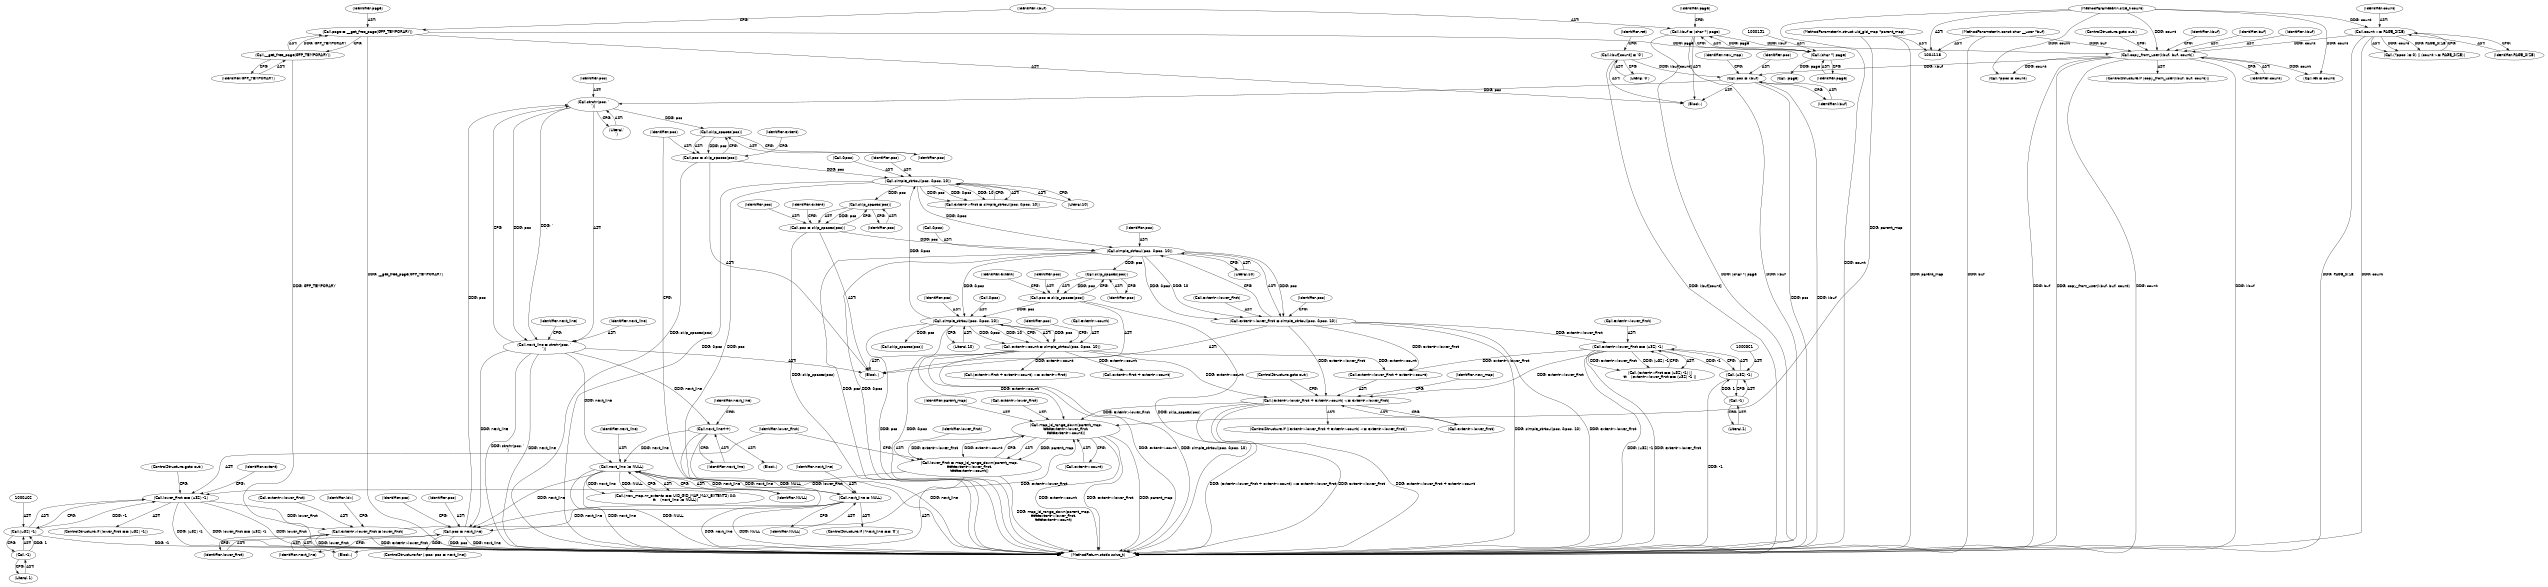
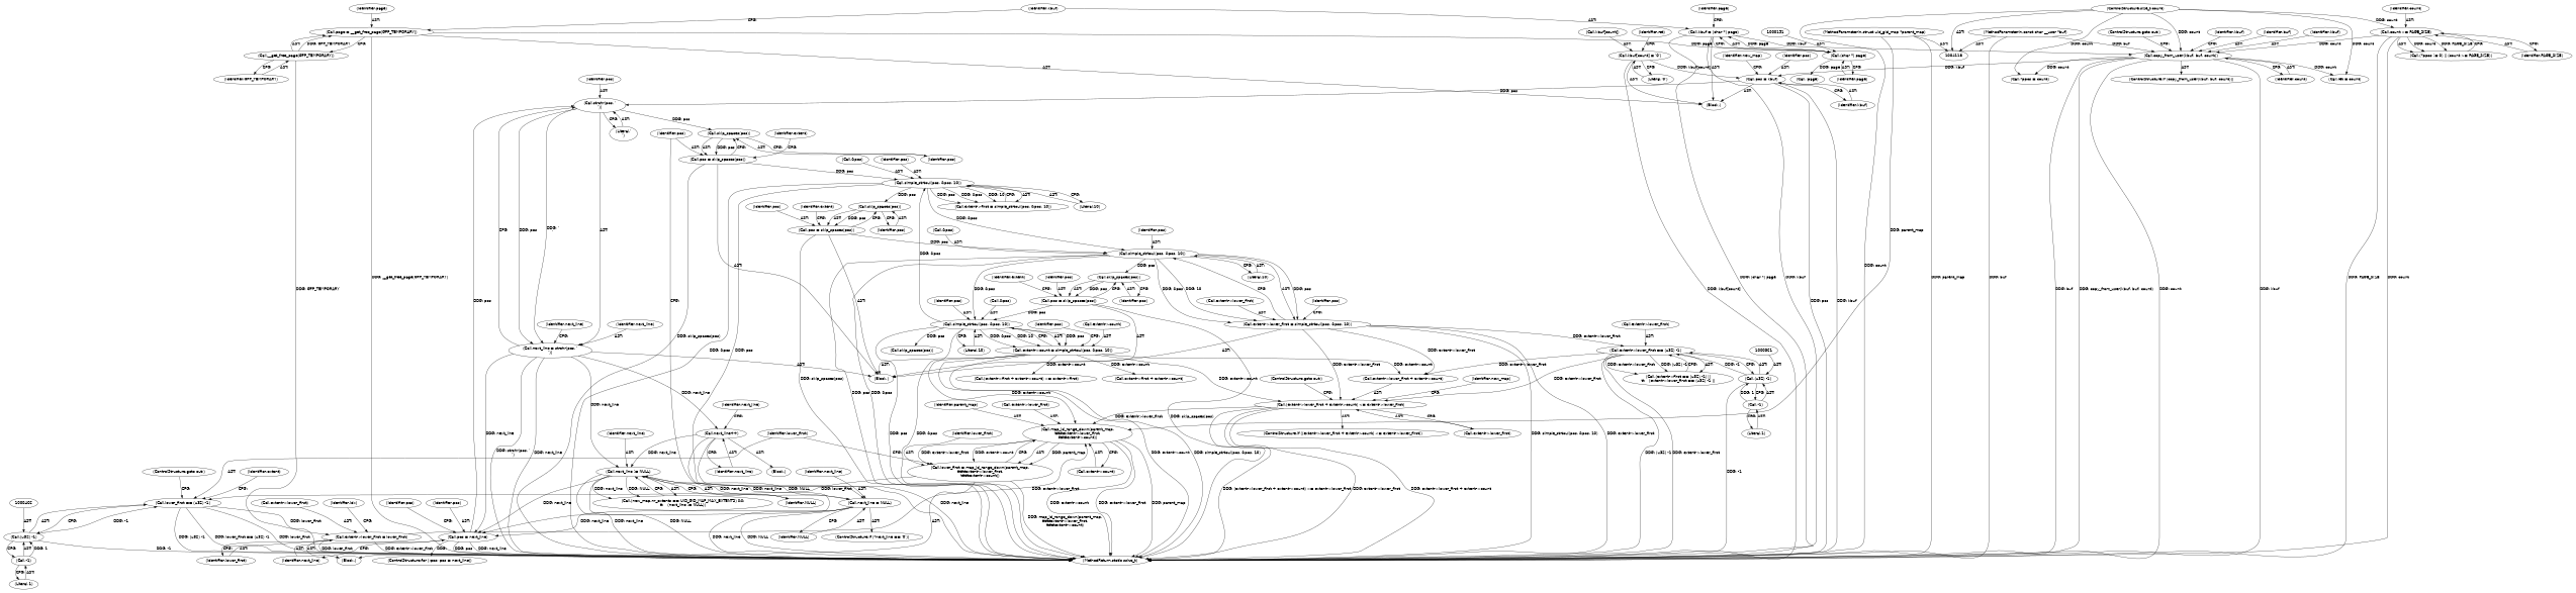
  digraph {
    fontname="DejaVu Sans"
    node [fontname="DejaVu Sans"]
    edge [fontname="DejaVu Sans"]
    n1 [label="(Call,map_id_range_down(parent_map,\n\t\t\t\t\t\textent->lower_first,\n\t\t\t\t\t\textent->count))"]
    n2 [label="(Call,lower_first = map_id_range_down(parent_map,\n\t\t\t\t\t\textent->lower_first,\n\t\t\t\t\t\textent->count))"]
    n3 [label="(MethodReturn,static ssize_t)"]
    n4 [label="(Call,extent->count)"]
    n5 [label="(Block,)"]
    n6 [label="(Call,lower_first == (u32) -1)"]
    n7 [label="(MethodParameterIn,struct uid_gid_map *parent_map)"]
    n8 [label=1004118]
    n9 [label="(Call,(extent->lower_first + extent->count) <= extent->lower_first)"]
    n10 [label="(Call,extent->lower_first)"]
    n11 [label="(ControlStructure,if ((extent->lower_first + extent->count) <= extent->lower_first))"]
    n12 [label="(Call,extent->lower_first == (u32) -1)"]
    n13 [label="(Call,(u32) -1)"]
    n14 [label="(Call,extent->lower_first + extent->count)"]
    n15 [label="(Call,(extent->first == (u32) -1) ||\n\t\t    (extent->lower_first == (u32) -1 ))"]
    n16 [label="(Call,-1)"]
    n17 [label="(Call,extent->lower_first = simple_strtoul(pos, &pos, 10))"]
    n18 [label="(Call,simple_strtoul(pos, &pos, 10))"]
    n19 [label="(Block,)"]
    n20 [label="(Call,simple_strtoul(pos, &pos, 10))"]
    n21 [label="(Call,skip_spaces(pos))"]
    n22 [label="(Literal,10)"]
    n23 [label="(Call,simple_strtoul(pos, &pos, 10))"]
    n24 [label="(Call,extent->count = simple_strtoul(pos, &pos, 10))"]
    n25 [label="(Literal,10)"]
    n26 [label="(Call,skip_spaces(pos))"]
    n27 [label="(Call,pos = skip_spaces(pos))"]
    n28 [label="(Identifier,pos)"]
    n29 [label="(Call,pos = skip_spaces(pos))"]
    n30 [label="(Call,skip_spaces(pos))"]
    n31 [label="(Identifier,pos)"]
    n32 [label="(Literal,10)"]
    n33 [label="(Call,extent->first = simple_strtoul(pos, &pos, 10))"]
    n34 [label="(Call,pos = skip_spaces(pos))"]
    n35 [label="(Call,skip_spaces(pos))"]
    n36 [label="(Identifier,pos)"]
    n37 [label="(Call,strchr(pos, '\n'))"]
    n38 [label="(Call,next_line = strchr(pos, '\n'))"]
    n39 [label="(Literal,'\n')"]
    n40 [label="(Call,pos = next_line)"]
    n41 [label="(Call,next_line != NULL)"]
    n42 [label="(Call,next_line++)"]
    n43 [label="(Call,pos = kbuf)"]
    n44 [label="(Identifier,kbuf)"]
    n45 [label="(Block,)"]
    n46 [label="(Call,copy_from_user(kbuf, buf, count))"]
    n47 [label="(Call,*ppos = count)"]
    n48 [label="(Call,ret = count)"]
    n49 [label="(Identifier,count)"]
    n50 [label="(ControlStructure,if (copy_from_user(kbuf, buf, count)))"]
    n51 [label="(Call,kbuf = (char *) page)"]
    n52 [label="(Call,(char *) page)"]
    n53 [label="(Identifier,page)"]
    n54 [label="(Call,!page)"]
    n55 [label="(Call,page = __get_free_page(GFP_TEMPORARY))"]
    n56 [label="(Call,__get_free_page(GFP_TEMPORARY))"]
    n57 [label="(Identifier,GFP_TEMPORARY)"]
    n58 [label="(MethodParameterIn,const char __user *buf)"]
    n59 [label="(Call,count >= PAGE_SIZE)"]
    n60 [label="(Identifier,PAGE_SIZE)"]
    n61 [label="(Call,(*ppos != 0) || (count >= PAGE_SIZE))"]
-   n62 [label="(MethodParameterIn,size_t count)"]
+   n62 [label="(ControlStructure,size_t count)"]
    n63 [label="(Call,kbuf[count] = '\0')"]
    n64 [label="(Literal,'\0')"]
    n65 [label="(ControlStructure,for (;pos; pos = next_line))"]
    n66 [label="(Identifier,next_line)"]
    n67 [label="(Call,next_line = NULL)"]
    n68 [label="(Call,(new_map.nr_extents == UID_GID_MAP_MAX_EXTENTS) &&\n\t\t    (next_line != NULL))"]
    n69 [label="(Identifier,NULL)"]
    n70 [label="(Identifier,NULL)"]
    n71 [label="(ControlStructure,if (*next_line == '\0'))"]
    n72 [label="(Identifier,next_line)"]
    n73 [label="(Block,)"]
    n74 [label="(Call,(extent->first + extent->count) <= extent->first)"]
    n75 [label="(Call,extent->first + extent->count)"]
    n76 [label="(Literal,1)"]
    n77 [label="(Call,extent->lower_first = lower_first)"]
    n78 [label="(Identifier,lower_first)"]
    n79 [label="(Call,(u32) -1)"]
-   n80 [label="(ControlStructure,if (lower_first == (u32) -1))"]
    n81 [label="(Call,-1)"]
    n82 [label="(Literal,1)"]
    n83 [label="(Identifier,kbuf)"]
    n84 [label="(Identifier,next_line)"]
    n85 [label="(Identifier,lower_first)"]
    n86 [label="(Identifier,new_map)"]
    n87 [label="(Identifier,lower_first)"]
    n88 [label="(ControlStructure,goto out;)"]
    n89 [label="(Call,&pos)"]
    n90 [label="(Identifier,pos)"]
    n91 [label="(Identifier,buf)"]
    n92 [label="(Identifier,next_line)"]
    n93 [label="(Identifier,pos)"]
    n94 [label="(Identifier,pos)"]
    n95 [label="(Identifier,pos)"]
    n96 [label="(Identifier,parent_map)"]
    n97 [label="(Call,extent->count)"]
    n98 [label="(Identifier,next_line)"]
    n99 [label="(Identifier,pos)"]
    n100 [label="(Identifier,ret)"]
    n101 [label="(Identifier,pos)"]
+   n102 [label="(Call,kbuf[count])"]
    n103 [label="(Identifier,kbuf)"]
    n104 [label="(Call,extent->lower_first)"]
    n105 [label="(Call,&pos)"]
    n106 [label="(Identifier,pos)"]
    n107 [label="(Identifier,pos)"]
    n108 [label="(Call,extent->lower_first)"]
    n109 [label="(Identifier,count)"]
    n110 [label="(Identifier,extent)"]
    n111 [label="(Identifier,pos)"]
    n112 [label="(Identifier,pos)"]
    n113 [label="(Identifier,pos)"]
    n114 [label="(Identifier,page)"]
    n115 [label="(Identifier,page)"]
    n116 [label="(Identifier,pos)"]
    n117 [label="(Call,&pos)"]
    n118 [label="(Call,extent->lower_first)"]
    n119 [label="(Call,extent->lower_first)"]
    n120 [label="(Identifier,new_map)"]
    n121 [label="(ControlStructure,goto out;)"]
    n122 [label="(Identifier,kbuf)"]
    n123 [label="(Identifier,next_line)"]
    n124 [label="(Identifier,extent)"]
    n125 [label="(Identifier,idx)"]
    n126 [label="(ControlStructure,goto out;)"]
    n127 [label="(Identifier,extent)"]
    n128 [label="(Identifier,extent)"]
    n129 [label="(Identifier,next_line)"]
    1000191
    1000361
    1000466
    n1 -> n2 [label="AST: "]
    n1 -> n2 [label="DDG: parent_map"]
    n1 -> n2 [label="DDG: extent->lower_first"]
    n1 -> n2 [label="DDG: extent->count"]
    n1 -> n3 [label="DDG: parent_map"]
    n1 -> n3 [label="DDG: extent->count"]
    n1 -> n3 [label="DDG: extent->lower_first"]
    n1 -> n4 [label="CFG: "]
    n2 -> n1 [label="CFG: "]
    n2 -> n3 [label="DDG: map_id_range_down(parent_map,\n\t\t\t\t\t\textent->lower_first,\n\t\t\t\t\t\textent->count)"]
    n2 -> n5 [label="AST: "]
    n2 -> n6 [label="DDG: lower_first"]
    n4 -> n1 [label="AST: "]
    n6 -> n3 [label="DDG: (u32) -1"]
    n6 -> n3 [label="DDG: lower_first == (u32) -1"]
    n6 -> n3 [label="DDG: lower_first"]
    n6 -> n77 [label="DDG: lower_first"]
    n6 -> n79 [label="CFG: "]
-   n6 -> n80 [label="AST: "]
    n7 -> n1 [label="DDG: parent_map"]
    n7 -> n3 [label="DDG: parent_map"]
    n7 -> n8 [label="AST: "]
    n9 -> n1 [label="DDG: extent->lower_first"]
    n9 -> n3 [label="DDG: extent->lower_first + extent->count"]
    n9 -> n3 [label="DDG: (extent->lower_first + extent->count) <= extent->lower_first"]
    n9 -> n3 [label="DDG: extent->lower_first"]
    n9 -> n10 [label="CFG: "]
    n9 -> n11 [label="AST: "]
    n10 -> n9 [label="AST: "]
    n12 -> n3 [label="DDG: extent->lower_first"]
    n12 -> n3 [label="DDG: (u32) -1"]
    n12 -> n9 [label="DDG: extent->lower_first"]
    n12 -> n13 [label="CFG: "]
    n12 -> n14 [label="DDG: extent->lower_first"]
    n12 -> n15 [label="AST: "]
    n12 -> n15 [label="DDG: extent->lower_first"]
    n12 -> n15 [label="DDG: (u32) -1"]
    n13 -> n3 [label="DDG: -1"]
    n13 -> n12 [label="AST: "]
    n13 -> n12 [label="DDG: -1"]
    n13 -> n16 [label="CFG: "]
    n14 -> n9 [label="AST: "]
    n15 -> n12 [label="CFG: "]
    n16 -> n13 [label="AST: "]
    n16 -> n13 [label="DDG: 1"]
    n16 -> n76 [label="CFG: "]
    n17 -> n3 [label="DDG: simple_strtoul(pos, &pos, 10)"]
    n17 -> n3 [label="DDG: extent->lower_first"]
    n17 -> n9 [label="DDG: extent->lower_first"]
    n17 -> n12 [label="DDG: extent->lower_first"]
    n17 -> n14 [label="DDG: extent->lower_first"]
    n17 -> n18 [label="CFG: "]
    n17 -> n19 [label="AST: "]
    n18 -> n3 [label="DDG: pos"]
    n18 -> n3 [label="DDG: &pos"]
    n18 -> n17 [label="AST: "]
    n18 -> n17 [label="DDG: pos"]
    n18 -> n17 [label="DDG: &pos"]
    n18 -> n17 [label="DDG: 10"]
    n18 -> n20 [label="DDG: &pos"]
    n18 -> n21 [label="DDG: pos"]
    n18 -> n22 [label="CFG: "]
    n20 -> n3 [label="DDG: &pos"]
    n20 -> n3 [label="DDG: pos"]
    n20 -> n23 [label="DDG: &pos"]
    n20 -> n24 [label="AST: "]
    n20 -> n24 [label="DDG: pos"]
    n20 -> n24 [label="DDG: &pos"]
    n20 -> n24 [label="DDG: 10"]
    n20 -> n25 [label="CFG: "]
    n20 -> n26 [label="DDG: pos"]
    n21 -> n27 [label="AST: "]
    n21 -> n27 [label="DDG: pos"]
    n21 -> n28 [label="CFG: "]
    n22 -> n18 [label="AST: "]
    n23 -> n3 [label="DDG: &pos"]
    n23 -> n3 [label="DDG: pos"]
    n23 -> n18 [label="DDG: &pos"]
    n23 -> n30 [label="DDG: pos"]
    n23 -> n32 [label="CFG: "]
    n23 -> n33 [label="AST: "]
    n23 -> n33 [label="DDG: pos"]
    n23 -> n33 [label="DDG: &pos"]
    n23 -> n33 [label="DDG: 10"]
    n24 -> n1 [label="DDG: extent->count"]
    n24 -> n3 [label="DDG: extent->count"]
    n24 -> n3 [label="DDG: simple_strtoul(pos, &pos, 10)"]
    n24 -> n9 [label="DDG: extent->count"]
    n24 -> n14 [label="DDG: extent->count"]
    n24 -> n19 [label="AST: "]
    n24 -> n20 [label="CFG: "]
    n24 -> n74 [label="DDG: extent->count"]
    n24 -> n75 [label="DDG: extent->count"]
    n25 -> n20 [label="AST: "]
    n27 -> n3 [label="DDG: skip_spaces(pos)"]
    n27 -> n19 [label="AST: "]
    n27 -> n20 [label="DDG: pos"]
    n27 -> n21 [label="CFG: "]
    n28 -> n21 [label="AST: "]
    n29 -> n3 [label="DDG: skip_spaces(pos)"]
    n29 -> n18 [label="DDG: pos"]
    n29 -> n19 [label="AST: "]
    n29 -> n30 [label="CFG: "]
    n30 -> n29 [label="AST: "]
    n30 -> n29 [label="DDG: pos"]
    n30 -> n31 [label="CFG: "]
    n31 -> n30 [label="AST: "]
    n32 -> n23 [label="AST: "]
    n33 -> n23 [label="CFG: "]
    n34 -> n3 [label="DDG: skip_spaces(pos)"]
    n34 -> n19 [label="AST: "]
    n34 -> n23 [label="DDG: pos"]
    n34 -> n35 [label="CFG: "]
    n35 -> n34 [label="AST: "]
    n35 -> n34 [label="DDG: pos"]
    n35 -> n36 [label="CFG: "]
    n36 -> n35 [label="AST: "]
    n37 -> n35 [label="DDG: pos"]
    n37 -> n38 [label="AST: "]
    n37 -> n38 [label="DDG: pos"]
    n37 -> n38 [label="DDG: '\n'"]
    n37 -> n39 [label="CFG: "]
    n38 -> n3 [label="DDG: next_line"]
    n38 -> n3 [label="DDG: strchr(pos, '\n')"]
    n38 -> n19 [label="AST: "]
    n38 -> n37 [label="CFG: "]
    n38 -> n40 [label="DDG: next_line"]
    n38 -> n41 [label="DDG: next_line"]
    n38 -> n42 [label="DDG: next_line"]
    n39 -> n37 [label="AST: "]
    n40 -> n3 [label="DDG: next_line"]
    n40 -> n3 [label="DDG: pos"]
    n40 -> n37 [label="DDG: pos"]
    n40 -> n65 [label="DDG: "]
    n40 -> n66 [label="CFG: "]
    n41 -> n3 [label="DDG: next_line"]
    n41 -> n3 [label="DDG: NULL"]
    n41 -> n40 [label="DDG: next_line"]
    n41 -> n67 [label="DDG: NULL"]
    n41 -> n68 [label="AST: "]
    n41 -> n68 [label="DDG: next_line"]
    n41 -> n68 [label="DDG: NULL"]
    n41 -> n69 [label="CFG: "]
    n42 -> n3 [label="DDG: next_line"]
    n42 -> n40 [label="DDG: next_line"]
    n42 -> n41 [label="DDG: next_line"]
    n42 -> n72 [label="CFG: "]
    n42 -> n73 [label="AST: "]
    n43 -> n3 [label="DDG: pos"]
    n43 -> n3 [label="DDG: kbuf"]
    n43 -> n37 [label="DDG: pos"]
    n43 -> n44 [label="CFG: "]
    n43 -> n45 [label="AST: "]
    n44 -> n43 [label="AST: "]
    n46 -> n3 [label="DDG: copy_from_user(kbuf, buf, count)"]
    n46 -> n3 [label="DDG: count"]
    n46 -> n3 [label="DDG: kbuf"]
    n46 -> n3 [label="DDG: buf"]
    n46 -> n43 [label="DDG: kbuf"]
    n46 -> n47 [label="DDG: count"]
    n46 -> n48 [label="DDG: count"]
    n46 -> n49 [label="CFG: "]
    n46 -> n50 [label="AST: "]
    n49 -> n46 [label="AST: "]
    n51 -> n3 [label="DDG: (char *) page"]
    n51 -> n3 [label="DDG: kbuf"]
    n51 -> n45 [label="AST: "]
    n51 -> n46 [label="DDG: kbuf"]
    n51 -> n52 [label="CFG: "]
    n52 -> n51 [label="AST: "]
    n52 -> n51 [label="DDG: page"]
    n52 -> n53 [label="CFG: "]
    n52 -> n54 [label="DDG: page"]
    n53 -> n52 [label="AST: "]
    n55 -> n3 [label="DDG: __get_free_page(GFP_TEMPORARY)"]
    n55 -> n45 [label="AST: "]
    n55 -> n52 [label="DDG: page"]
    n55 -> n56 [label="CFG: "]
    n56 -> n3 [label="DDG: GFP_TEMPORARY"]
    n56 -> n55 [label="AST: "]
    n56 -> n55 [label="DDG: GFP_TEMPORARY"]
    n56 -> n57 [label="CFG: "]
    n57 -> n56 [label="AST: "]
    n58 -> n3 [label="DDG: buf"]
    n58 -> n8 [label="AST: "]
    n58 -> n46 [label="DDG: buf"]
    n59 -> n3 [label="DDG: PAGE_SIZE"]
    n59 -> n3 [label="DDG: count"]
    n59 -> n46 [label="DDG: count"]
    n59 -> n60 [label="CFG: "]
    n59 -> n61 [label="AST: "]
    n59 -> n61 [label="DDG: count"]
    n59 -> n61 [label="DDG: PAGE_SIZE"]
    n60 -> n59 [label="AST: "]
    n61 -> n59 [label="CFG: "]
    n62 -> n3 [label="DDG: count"]
    n62 -> n8 [label="AST: "]
    n62 -> n46 [label="DDG: count"]
    n62 -> n47 [label="DDG: count"]
    n62 -> n48 [label="DDG: count"]
    n62 -> n59 [label="DDG: count"]
    n63 -> n3 [label="DDG: kbuf[count]"]
    n63 -> n43 [label="DDG: kbuf[count]"]
    n63 -> n45 [label="AST: "]
    n63 -> n64 [label="CFG: "]
    n64 -> n63 [label="AST: "]
    n66 -> n40 [label="AST: "]
    n67 -> n3 [label="DDG: NULL"]
    n67 -> n3 [label="DDG: next_line"]
    n67 -> n40 [label="DDG: next_line"]
    n67 -> n41 [label="DDG: next_line"]
    n67 -> n70 [label="CFG: "]
    n67 -> n71 [label="AST: "]
    n68 -> n41 [label="CFG: "]
    n69 -> n41 [label="AST: "]
    n70 -> n67 [label="AST: "]
    n72 -> n42 [label="AST: "]
    n76 -> n16 [label="AST: "]
    n77 -> n1 [label="DDG: extent->lower_first"]
    n77 -> n3 [label="DDG: lower_first"]
    n77 -> n3 [label="DDG: extent->lower_first"]
    n77 -> n5 [label="AST: "]
    n77 -> n78 [label="CFG: "]
    n78 -> n77 [label="AST: "]
    n79 -> n3 [label="DDG: -1"]
    n79 -> n6 [label="AST: "]
    n79 -> n6 [label="DDG: -1"]
    n79 -> n81 [label="CFG: "]
    n81 -> n79 [label="AST: "]
    n81 -> n79 [label="DDG: 1"]
    n81 -> n82 [label="CFG: "]
    n82 -> n81 [label="AST: "]
    n83 -> n51 [label="AST: "]
    n83 -> n55 [label="CFG: "]
    n84 -> n67 [label="AST: "]
    n85 -> n2 [label="AST: "]
    n86 -> n43 [label="CFG: "]
    n87 -> n2 [label="CFG: "]
    n87 -> n6 [label="AST: "]
    n88 -> n6 [label="CFG: "]
    n89 -> n23 [label="AST: "]
    n90 -> n18 [label="AST: "]
    n91 -> n46 [label="AST: "]
    n92 -> n42 [label="CFG: "]
    n93 -> n24 [label="CFG: "]
    n94 -> n23 [label="AST: "]
    n95 -> n34 [label="AST: "]
    n95 -> n67 [label="CFG: "]
    n96 -> n1 [label="AST: "]
    n97 -> n24 [label="AST: "]
    n98 -> n38 [label="AST: "]
    n99 -> n20 [label="AST: "]
    n100 -> n63 [label="CFG: "]
    n101 -> n43 [label="AST: "]
+   n102 -> n63 [label="AST: "]
    n103 -> n46 [label="AST: "]
    n104 -> n12 [label="AST: "]
    n105 -> n20 [label="AST: "]
    n106 -> n17 [label="CFG: "]
    n107 -> n27 [label="AST: "]
    n108 -> n17 [label="AST: "]
    n109 -> n59 [label="AST: "]
    n110 -> n27 [label="CFG: "]
    n111 -> n37 [label="AST: "]
    n112 -> n40 [label="AST: "]
    n113 -> n40 [label="CFG: "]
    n114 -> n51 [label="CFG: "]
    n115 -> n55 [label="AST: "]
    n116 -> n29 [label="AST: "]
    n117 -> n18 [label="AST: "]
    n118 -> n1 [label="AST: "]
    n119 -> n77 [label="AST: "]
    n120 -> n9 [label="CFG: "]
    n121 -> n46 [label="CFG: "]
    n122 -> n46 [label="CFG: "]
    n123 -> n38 [label="CFG: "]
    n124 -> n29 [label="CFG: "]
    n125 -> n77 [label="CFG: "]
    n126 -> n9 [label="CFG: "]
    n127 -> n34 [label="CFG: "]
    n128 -> n6 [label="CFG: "]
    n129 -> n41 [label="AST: "]
    1000191 -> n52 [label="AST: "]
    1000361 -> n13 [label="AST: "]
    1000466 -> n79 [label="AST: "]
  }
